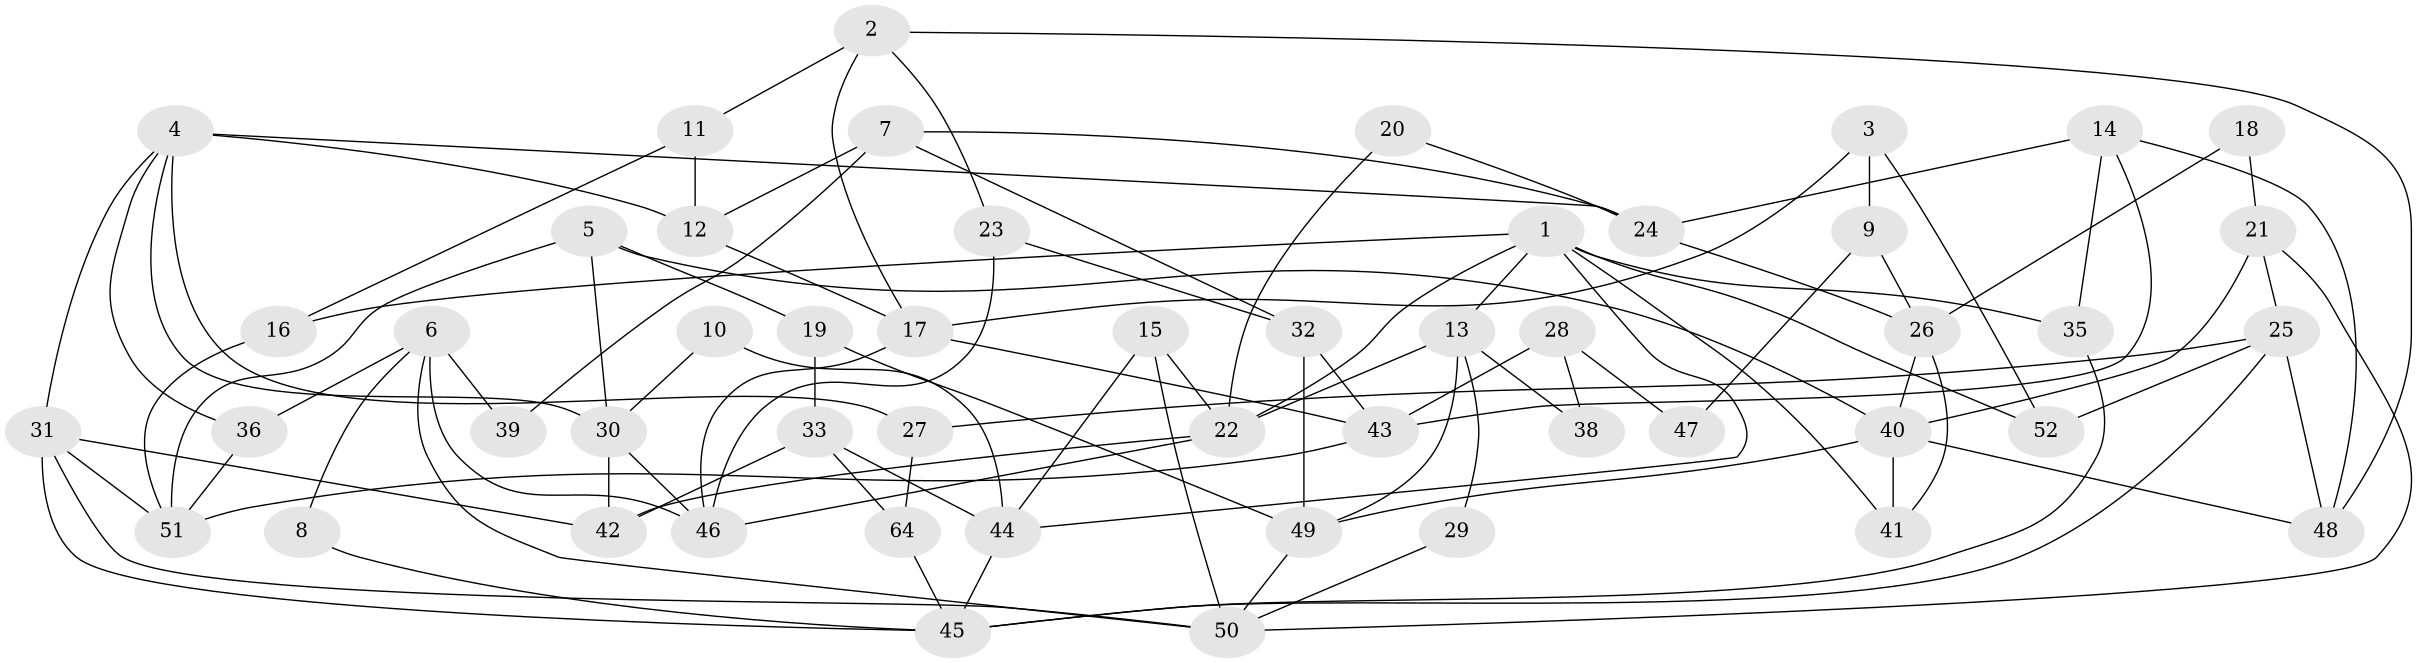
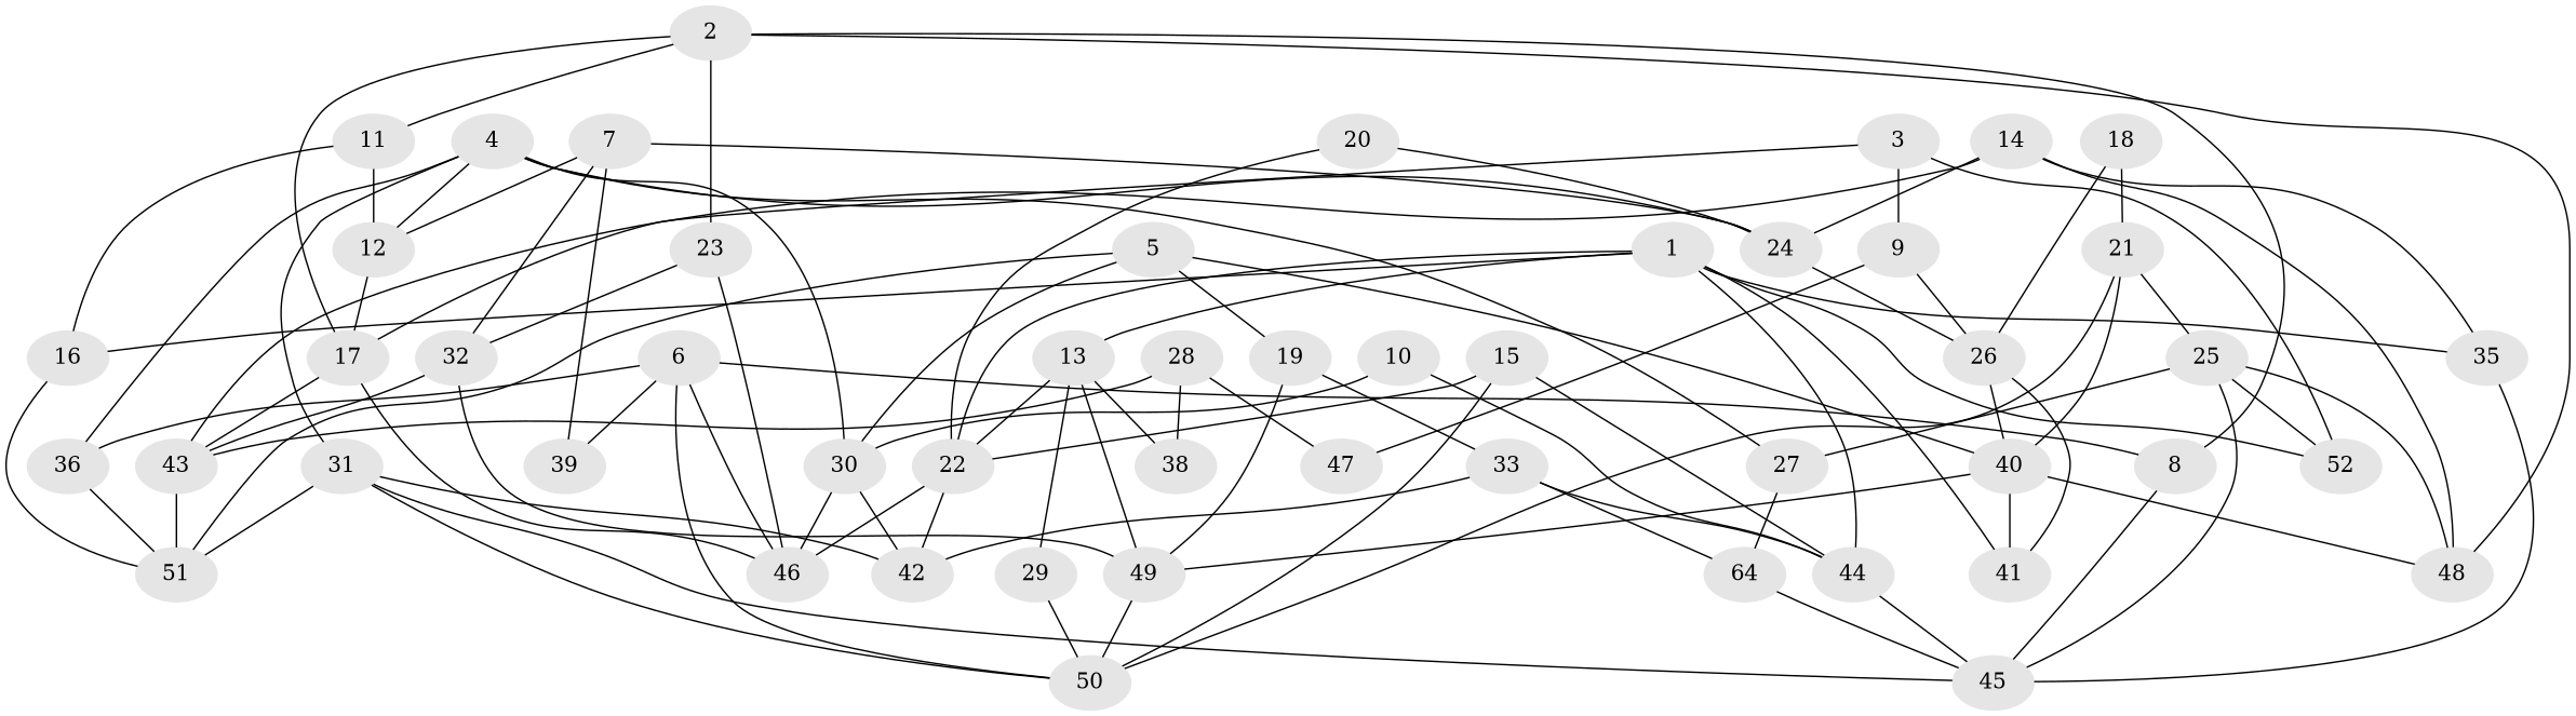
  graph {
    node [color=gray90 style=filled]
    1
    13
    16
    22
    35
    41
    44
    52
    29
    38
    49
    51
    46
    42
    45
    2
    8
    11
    17
    23
    48
    12
    43
    32
    3
    9
    26
    47
    4
    24
    27
    30
    31
    36
    n35 [label=64]
    50
    5
    19
    40
    33
    6
    39
    7
    10
    14
    15
    18
    21
    25
    20
    28
    1 -- 13
    1 -- 16
    1 -- 22
    1 -- 35
    1 -- 41
    1 -- 44
    1 -- 52
    13 -- 22
    13 -- 29
    13 -- 38
    13 -- 49
    16 -- 51
    22 -- 46
    22 -- 42
    35 -- 45
    44 -- 45
    29 -- 50
    49 -- 50
+   2 -- 8
    2 -- 11
    2 -- 17
    2 -- 23
    2 -- 48
    8 -- 45
    11 -- 16
    11 -- 12
    17 -- 46
    17 -- 43
    23 -- 46
    23 -- 32
    12 -- 17
    43 -- 51
    32 -- 49
    32 -- 43
    3 -- 52
    3 -- 17
    3 -- 9
    9 -- 26
    9 -- 47
    26 -- 41
    26 -- 40
    4 -- 12
    4 -- 24
    4 -- 27
    4 -- 30
    4 -- 31
    4 -- 36
    24 -- 26
    27 -- n35
    30 -- 46
    30 -- 42
    31 -- 51
    31 -- 42
    31 -- 45
    31 -- 50
    36 -- 51
    n35 -- 45
    5 -- 51
    5 -- 30
    5 -- 19
    5 -- 40
    19 -- 49
    19 -- 33
    40 -- 41
    40 -- 49
    40 -- 48
    33 -- 44
    33 -- 42
    33 -- n35
    6 -- 46
    6 -- 8
    6 -- 36
    6 -- 50
    6 -- 39
    7 -- 12
    7 -- 32
    7 -- 24
    7 -- 39
    10 -- 44
    10 -- 30
    14 -- 35
    14 -- 48
    14 -- 43
    14 -- 24
    15 -- 22
    15 -- 44
    15 -- 50
    18 -- 26
    18 -- 21
    21 -- 50
    21 -- 40
    21 -- 25
    25 -- 52
    25 -- 45
    25 -- 48
    25 -- 27
    20 -- 22
    20 -- 24
    28 -- 38
    28 -- 43
    28 -- 47
  }
